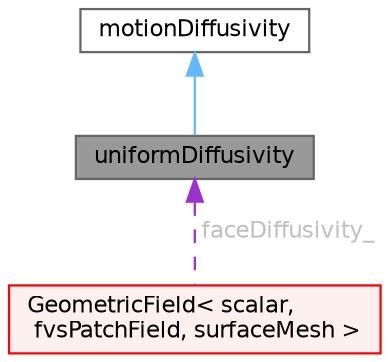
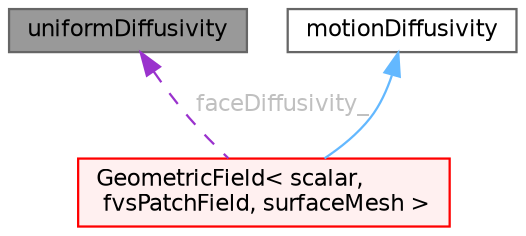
  digraph {
    node [color=gray40 fontname=Helvetica fontsize=10 shape=box style=filled]
    edge [dir=back fontname=Helvetica fontsize=10 labelfontname=Helvetica labelfontsize=10]
    n1 [fillcolor=grey60 fontcolor=black height=0.2 label=uniformDiffusivity width=0.4]
    n2 [color=red fillcolor="#FFF0F0" height=0.2 label="GeometricField\< scalar,\l fvsPatchField, surfaceMesh \>" width=0.4]
    n3 [fillcolor=white height=0.2 label=motionDiffusivity width=0.4]
    n1 -> n2 [color=darkorchid3 fontcolor=grey label=" faceDiffusivity_" style=dashed]
-   n3 -> n1 [color=steelblue1 style=solid]
+   n3 -> n2 [color=steelblue1 style=solid]
  }
